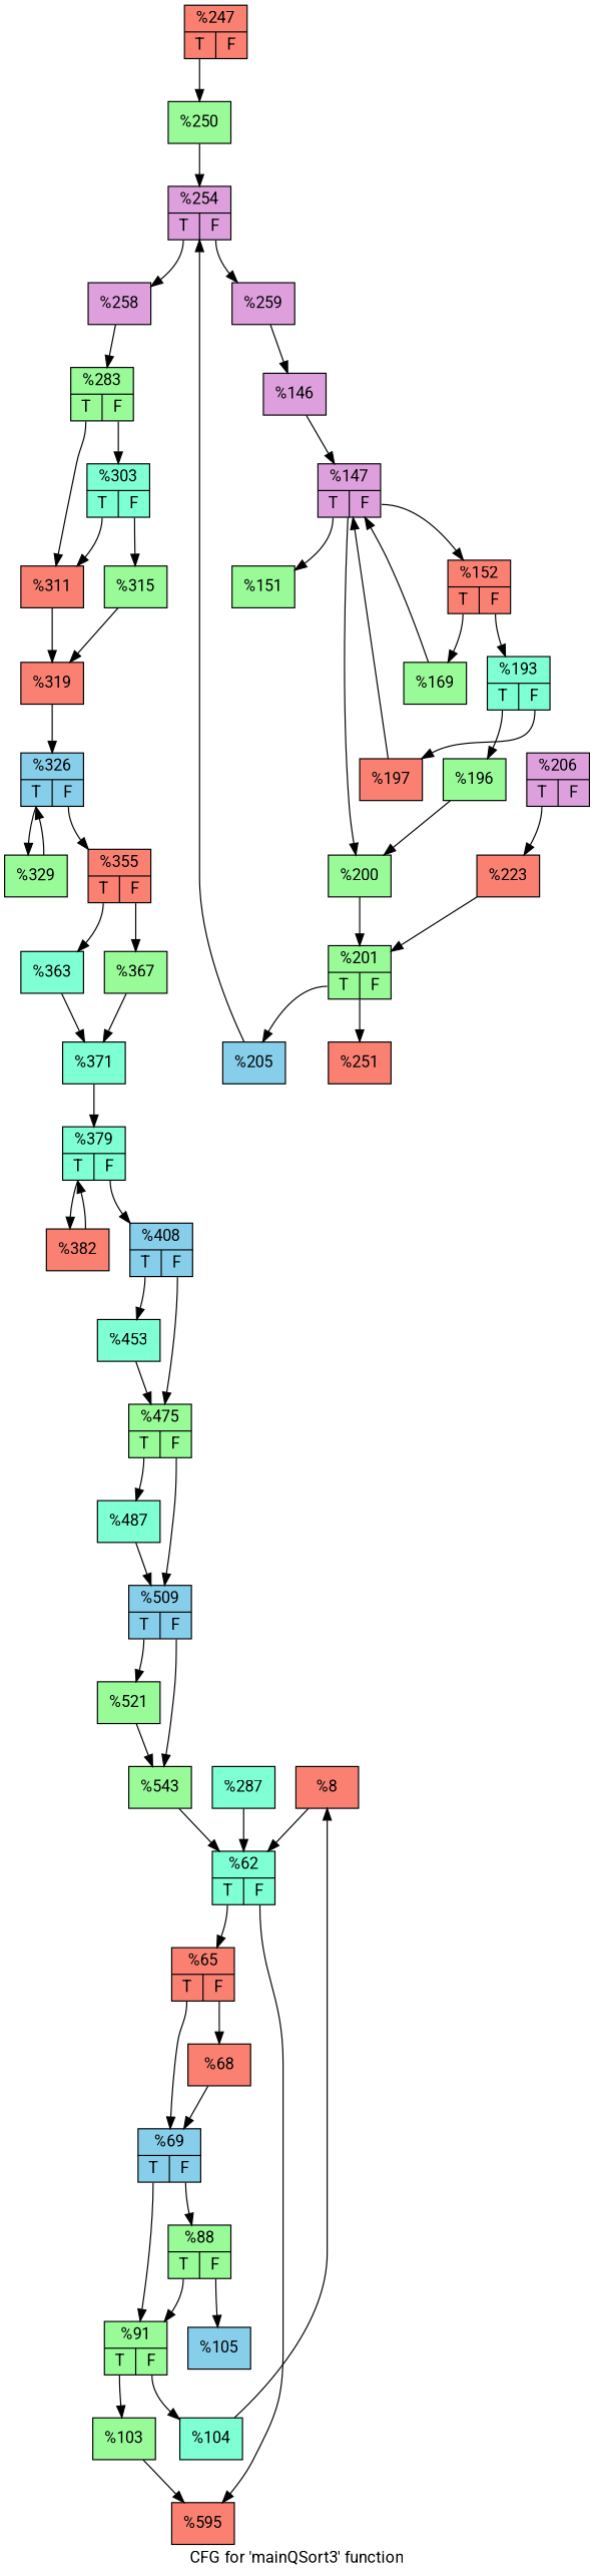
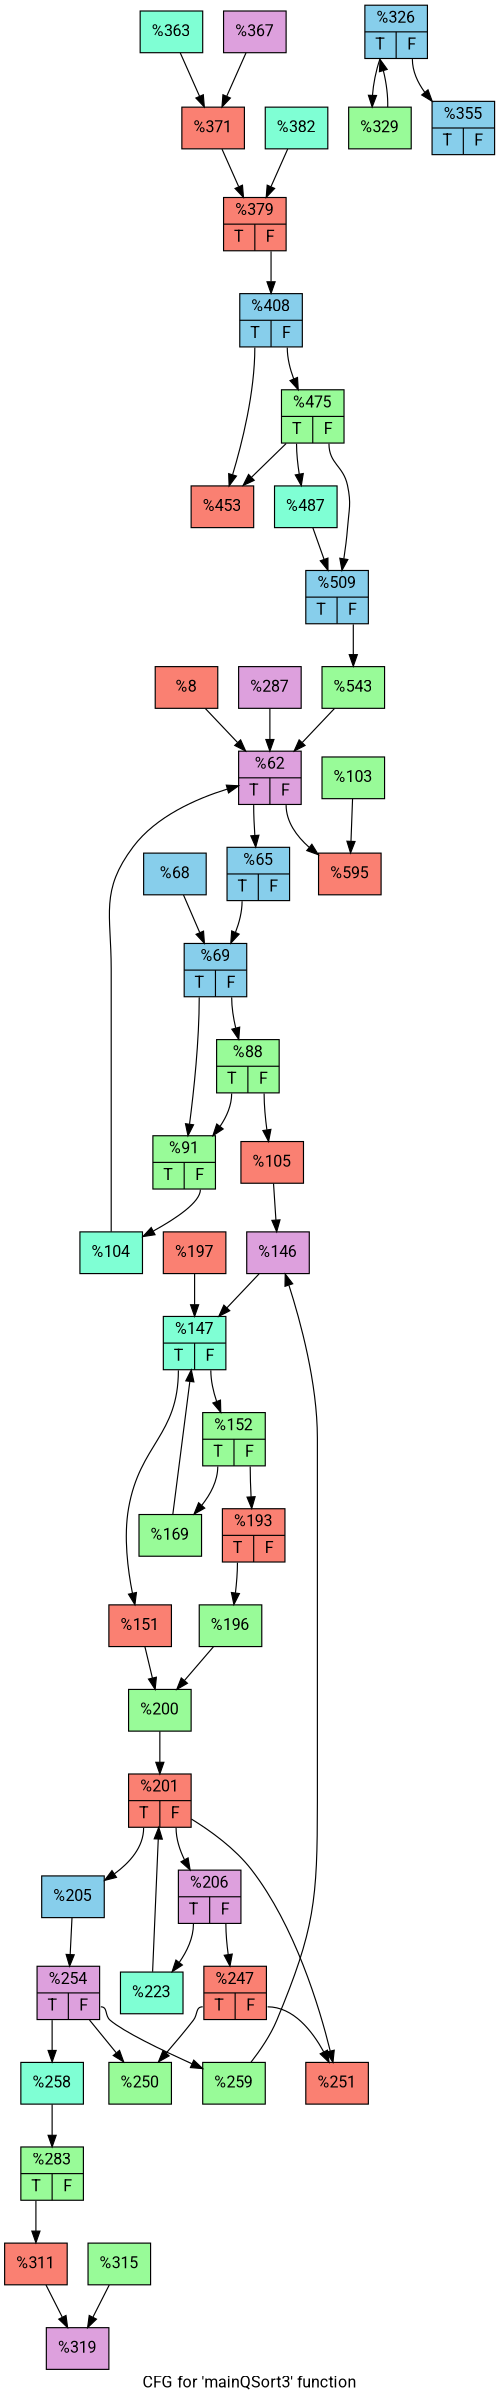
  digraph {
    fontname=Roboto
    label="CFG for 'mainQSort3' function"
    node [fillcolor=palegreen fontname=Roboto shape=record style=filled]
    edge [fontname=Roboto]
    n1 [fillcolor=salmon label="{%8}"]
-   n2 [fillcolor=aquamarine label="{%62|{<s0>T|<s1>F}}"]
-   n3 [fillcolor=salmon label="{%65|{<s0>T|<s1>F}}"]
+   n2 [fillcolor=plum label="{%62|{<s0>T|<s1>F}}"]
+   n3 [fillcolor=skyblue label="{%65|{<s0>T|<s1>F}}"]
    n4 [fillcolor=salmon label="{%595}"]
    n5 [fillcolor=skyblue label="{%69|{<s0>T|<s1>F}}"]
-   n6 [fillcolor=salmon label="{%68}"]
+   n6 [fillcolor=skyblue label="{%68}"]
    n7 [label="{%91|{<s0>T|<s1>F}}"]
    n8 [label="{%88|{<s0>T|<s1>F}}"]
    n9 [label="{%103}"]
    n10 [fillcolor=aquamarine label="{%104}"]
-   n11 [fillcolor=skyblue label="{%105}"]
+   n11 [fillcolor=salmon label="{%105}"]
    n12 [fillcolor=plum label="{%146}"]
-   n13 [fillcolor=plum label="{%147|{<s0>T|<s1>F}}"]
-   n14 [label="{%151}"]
-   n15 [fillcolor=salmon label="{%152|{<s0>T|<s1>F}}"]
+   n13 [fillcolor=aquamarine label="{%147|{<s0>T|<s1>F}}"]
+   n14 [fillcolor=salmon label="{%151}"]
+   n15 [label="{%152|{<s0>T|<s1>F}}"]
    n16 [label="{%200}"]
    n17 [label="{%169}"]
-   n18 [fillcolor=aquamarine label="{%193|{<s0>T|<s1>F}}"]
-   n19 [label="{%201|{<s0>T|<s1>F}}"]
+   n18 [fillcolor=salmon label="{%193|{<s0>T|<s1>F}}"]
+   n19 [fillcolor=salmon label="{%201|{<s0>T|<s1>F}}"]
    n20 [label="{%196}"]
    n21 [fillcolor=salmon label="{%197}"]
    n22 [fillcolor=skyblue label="{%205}"]
    n23 [fillcolor=plum label="{%206|{<s0>T|<s1>F}}"]
    n24 [fillcolor=salmon label="{%251}"]
    n25 [fillcolor=plum label="{%254|{<s0>T|<s1>F}}"]
-   n26 [fillcolor=salmon label="{%223}"]
+   n26 [fillcolor=aquamarine label="{%223}"]
    n27 [fillcolor=salmon label="{%247|{<s0>T|<s1>F}}"]
-   n28 [fillcolor=plum label="{%258}"]
-   n29 [fillcolor=plum label="{%259}"]
+   n28 [fillcolor=aquamarine label="{%258}"]
+   n29 [label="{%259}"]
    n30 [label="{%250}"]
    n31 [label="{%283|{<s0>T|<s1>F}}"]
-   n32 [fillcolor=aquamarine label="{%303|{<s0>T|<s1>F}}"]
    n33 [fillcolor=salmon label="{%311}"]
-   n34 [fillcolor=aquamarine label="{%287}"]
+   n34 [fillcolor=plum label="{%287}"]
    n35 [label="{%315}"]
-   n36 [fillcolor=salmon label="{%319}"]
+   n36 [fillcolor=plum label="{%319}"]
    n37 [fillcolor=skyblue label="{%326|{<s0>T|<s1>F}}"]
    n38 [label="{%329}"]
-   n39 [fillcolor=salmon label="{%355|{<s0>T|<s1>F}}"]
+   n39 [fillcolor=skyblue label="{%355|{<s0>T|<s1>F}}"]
    n40 [fillcolor=aquamarine label="{%363}"]
-   n41 [label="{%367}"]
-   n42 [fillcolor=aquamarine label="{%371}"]
-   n43 [fillcolor=aquamarine label="{%379|{<s0>T|<s1>F}}"]
-   n44 [fillcolor=salmon label="{%382}"]
+   n41 [fillcolor=plum label="{%367}"]
+   n42 [fillcolor=salmon label="{%371}"]
+   n43 [fillcolor=salmon label="{%379|{<s0>T|<s1>F}}"]
+   n44 [fillcolor=aquamarine label="{%382}"]
    n45 [fillcolor=skyblue label="{%408|{<s0>T|<s1>F}}"]
-   n46 [fillcolor=aquamarine label="{%453}"]
+   n46 [fillcolor=salmon label="{%453}"]
    n47 [label="{%475|{<s0>T|<s1>F}}"]
    n48 [fillcolor=aquamarine label="{%487}"]
    n49 [fillcolor=skyblue label="{%509|{<s0>T|<s1>F}}"]
-   n50 [label="{%521}"]
    n51 [label="{%543}"]
    n1 -> n2
    n2 -> n3 [tailport=s0]
    n2 -> n4 [tailport=s1]
    n3 -> n5 [tailport=s0]
-   n3 -> n6 [tailport=s1]
    n5 -> n7 [tailport=s0]
    n5 -> n8 [tailport=s1]
    n6 -> n5
-   n7 -> n9 [tailport=s0]
    n7 -> n10 [tailport=s1]
    n8 -> n7 [tailport=s0]
    n8 -> n11 [tailport=s1]
    n9 -> n4
-   n10 -> n1
+   n10 -> n2
+   n11 -> n12
    n12 -> n13
    n13 -> n14 [tailport=s0]
    n13 -> n15 [tailport=s1]
-   n13 -> n16
+   n14 -> n16
    n15 -> n17 [tailport=s0]
    n15 -> n18 [tailport=s1]
    n16 -> n19
    n17 -> n13
    n18 -> n20 [tailport=s0]
-   n18 -> n21 [tailport=s1]
    n19 -> n22 [tailport=s0]
+   n19 -> n23 [tailport=s1]
    n19 -> n24
    n20 -> n16
    n21 -> n13
    n22 -> n25
    n23 -> n26 [tailport=s0]
+   n23 -> n27 [tailport=s1]
    n25 -> n28 [tailport=s0]
    n25 -> n29 [tailport=s1]
    n26 -> n19
+   n27 -> n24 [tailport=s1]
    n27 -> n30 [tailport=s0]
    n28 -> n31
    n29 -> n12
-   n30 -> n25
-   n31 -> n32 [tailport=s1]
+   n25 -> n30
    n31 -> n33 [tailport=s0]
-   n32 -> n33 [tailport=s0]
-   n32 -> n35 [tailport=s1]
    n33 -> n36
    n34 -> n2
    n35 -> n36
-   n36 -> n37
    n37 -> n38 [tailport=s0]
    n37 -> n39 [tailport=s1]
    n38 -> n37
-   n39 -> n40 [tailport=s0]
-   n39 -> n41 [tailport=s1]
    n40 -> n42
    n41 -> n42
    n42 -> n43
-   n43 -> n44 [tailport=s0]
    n43 -> n45 [tailport=s1]
    n44 -> n43
    n45 -> n46 [tailport=s0]
    n45 -> n47 [tailport=s1]
-   n46 -> n47
+   n47 -> n46
    n47 -> n48 [tailport=s0]
    n47 -> n49 [tailport=s1]
    n48 -> n49
-   n49 -> n50 [tailport=s0]
    n49 -> n51 [tailport=s1]
-   n50 -> n51
    n51 -> n2
  }
